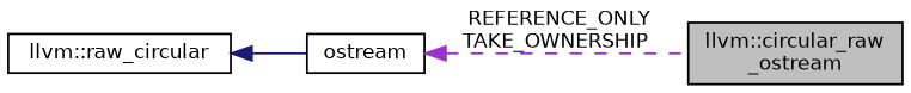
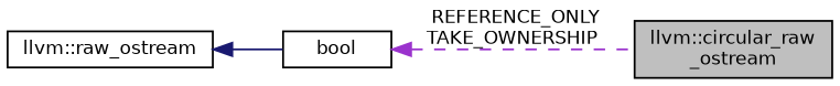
  digraph {
    rankdir=LR
    node [color=black fontname=Helvetica fontsize=10 shape=box]
    edge [dir=back fontname=Helvetica fontsize=10 labelfontname=Helvetica labelfontsize=10]
    n1 [fillcolor=grey75 fontcolor=black height=0.2 label="llvm::circular_raw\l_ostream" style=filled width=0.4]
-   n2 [height=0.2 label="llvm::raw_circular" width=0.4]
-   n3 [height=0.2 label=ostream width=0.4]
+   n2 [height=0.2 label="llvm::raw_ostream" width=0.4]
+   n3 [height=0.2 label=bool width=0.4]
    n2 -> n3 [color=midnightblue style=solid]
    n3 -> n1 [color=darkorchid3 label=" REFERENCE_ONLY\nTAKE_OWNERSHIP" style=dashed]
  }
